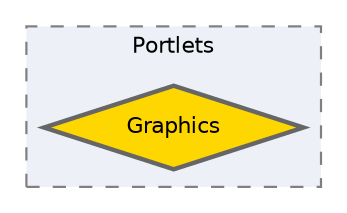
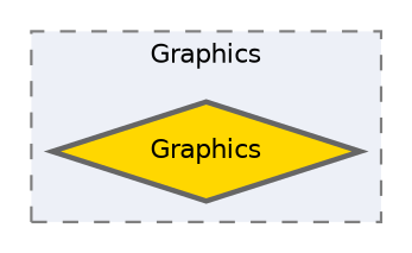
  digraph {
    compound=true
    n1 [color=gray40 fillcolor=gold fontname=Helvetica fontsize=10 height=0.2 label=Graphics shape=diamond style="filled,bold" width=0.4]
    subgraph cluster_1 {
      bgcolor="#edf0f7"
      fontname=Helvetica
      fontsize=10
-     label=Portlets
+     label=Graphics
      pencolor=grey50
      style="filled,dashed"
      n1
    }
  }
